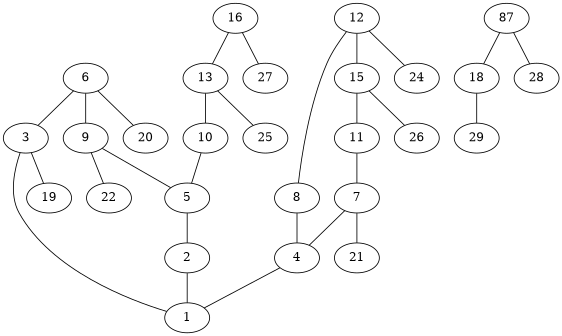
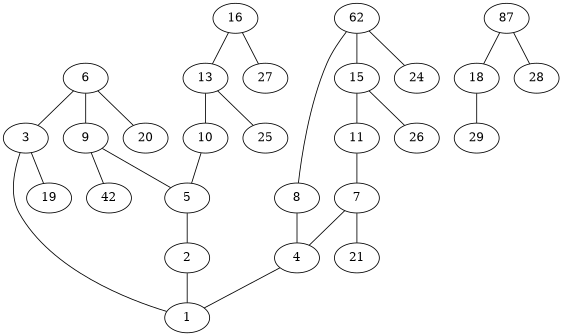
  graph {
    node [chem=C]
    edge [valence=1]
    2 [chem=N]
    1
    3
    19 [chem=H]
    4
    5
    6
    9
    20 [chem=H]
-   22 [chem=H]
+   22 [chem=H label=42]
    7
    21 [chem=H]
    8 [chem=N]
    10
    11
-   12
+   12 [label=62]
    15
    24 [chem=H]
    26 [chem=H]
    13
    25 [chem=H]
    16
    27 [chem=H]
    n24 [label=87]
    18
    28 [chem=H]
    29 [chem=H]
    2 -- 1 [valence=2]
    3 -- 1
    3 -- 19
    4 -- 1
    5 -- 2
    6 -- 3 [valence=2]
    6 -- 9
    6 -- 20
    9 -- 5 [valence=2]
    9 -- 22
    7 -- 4 [valence=2]
    7 -- 21
    8 -- 4
    10 -- 5
    11 -- 7
    12 -- 8 [valence=2]
    12 -- 15
    12 -- 24
    15 -- 11 [valence=2]
    15 -- 26
    13 -- 10 [valence=2]
    13 -- 25
    16 -- 13
    16 -- 27
    n24 -- 18
    n24 -- 28
    18 -- 29
  }
